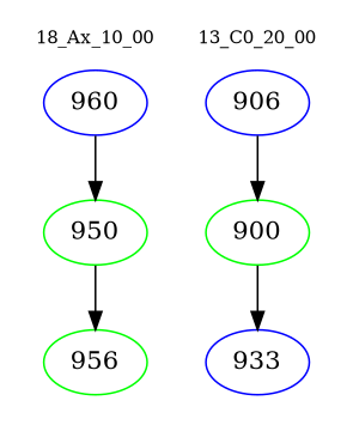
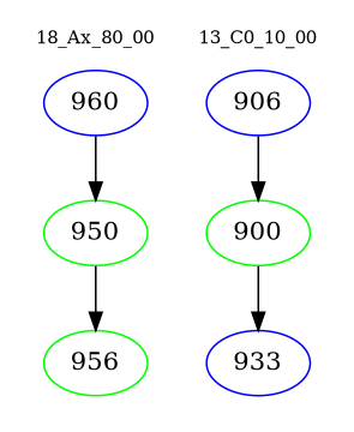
  digraph {
    node [color=blue]
    edge [color=black]
    n1 [label=960]
    n2 [color=green label=950]
    n3 [color=green label=956]
    n4 [label=906]
    n5 [color=green label=900]
    n6 [label=933]
    subgraph cluster_1 {
      color=white
      fontsize=10
-     label="18_Ax_10_00"
+     label="18_Ax_80_00"
      n1
      n2
      n3
    }
    subgraph cluster_2 {
      color=white
      fontsize=10
-     label="13_C0_20_00"
+     label="13_C0_10_00"
      n4
      n5
      n6
    }
    n1 -> n2
    n2 -> n3
    n4 -> n5
    n5 -> n6
  }
